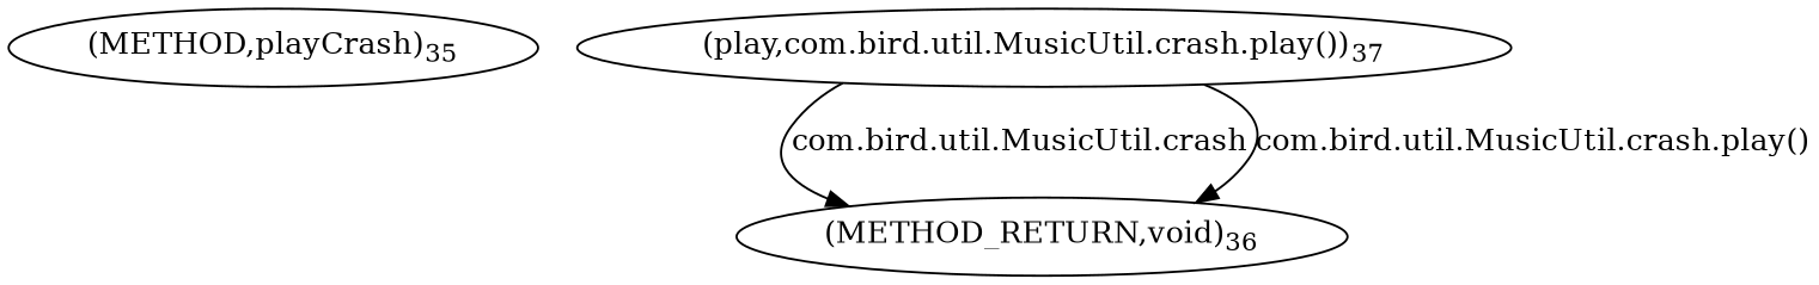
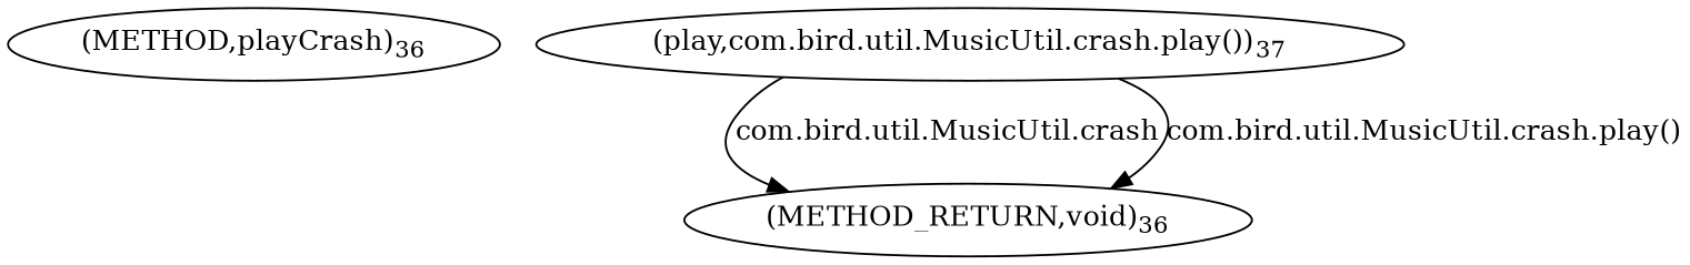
  digraph {
-   n1 [label=<(METHOD,playCrash)<SUB>35</SUB>>]
+   n1 [label=<(METHOD,playCrash)<SUB>36</SUB>>]
    n2 [label=<(METHOD_RETURN,void)<SUB>36</SUB>>]
    n3 [label=<(play,com.bird.util.MusicUtil.crash.play())<SUB>37</SUB>>]
    n3 -> n2 [label="com.bird.util.MusicUtil.crash"]
    n3 -> n2 [label="com.bird.util.MusicUtil.crash.play()"]
  }
